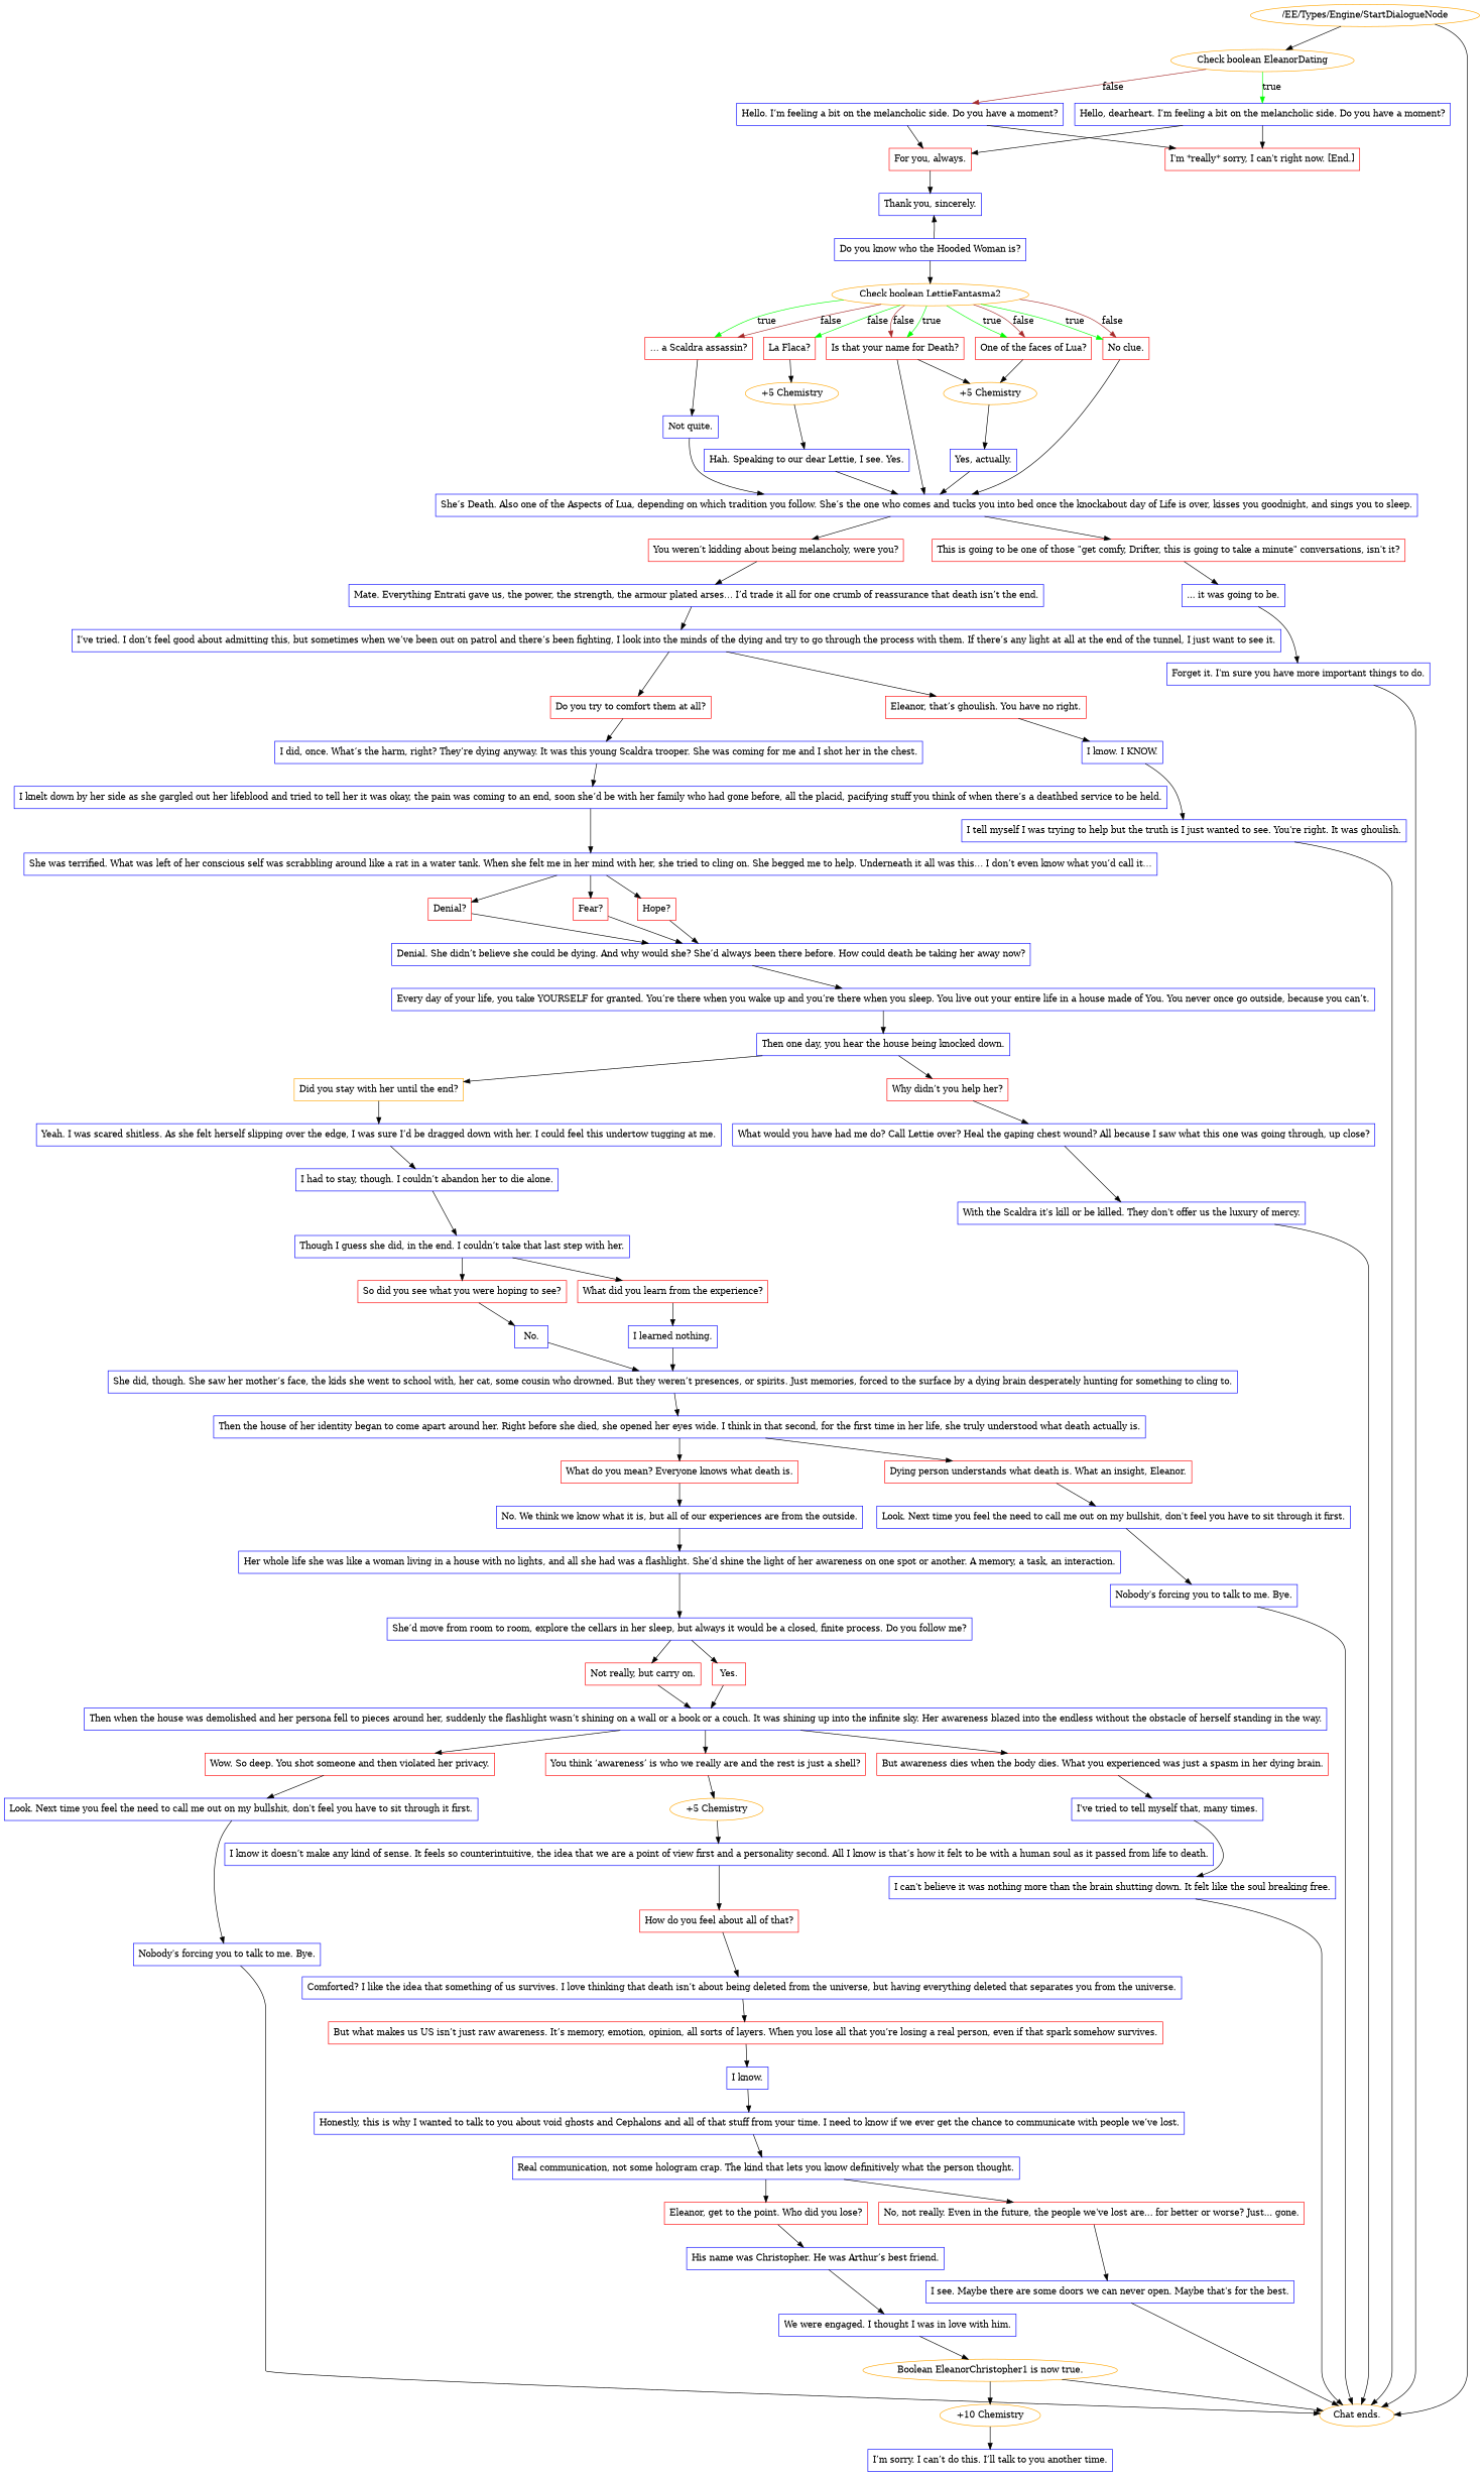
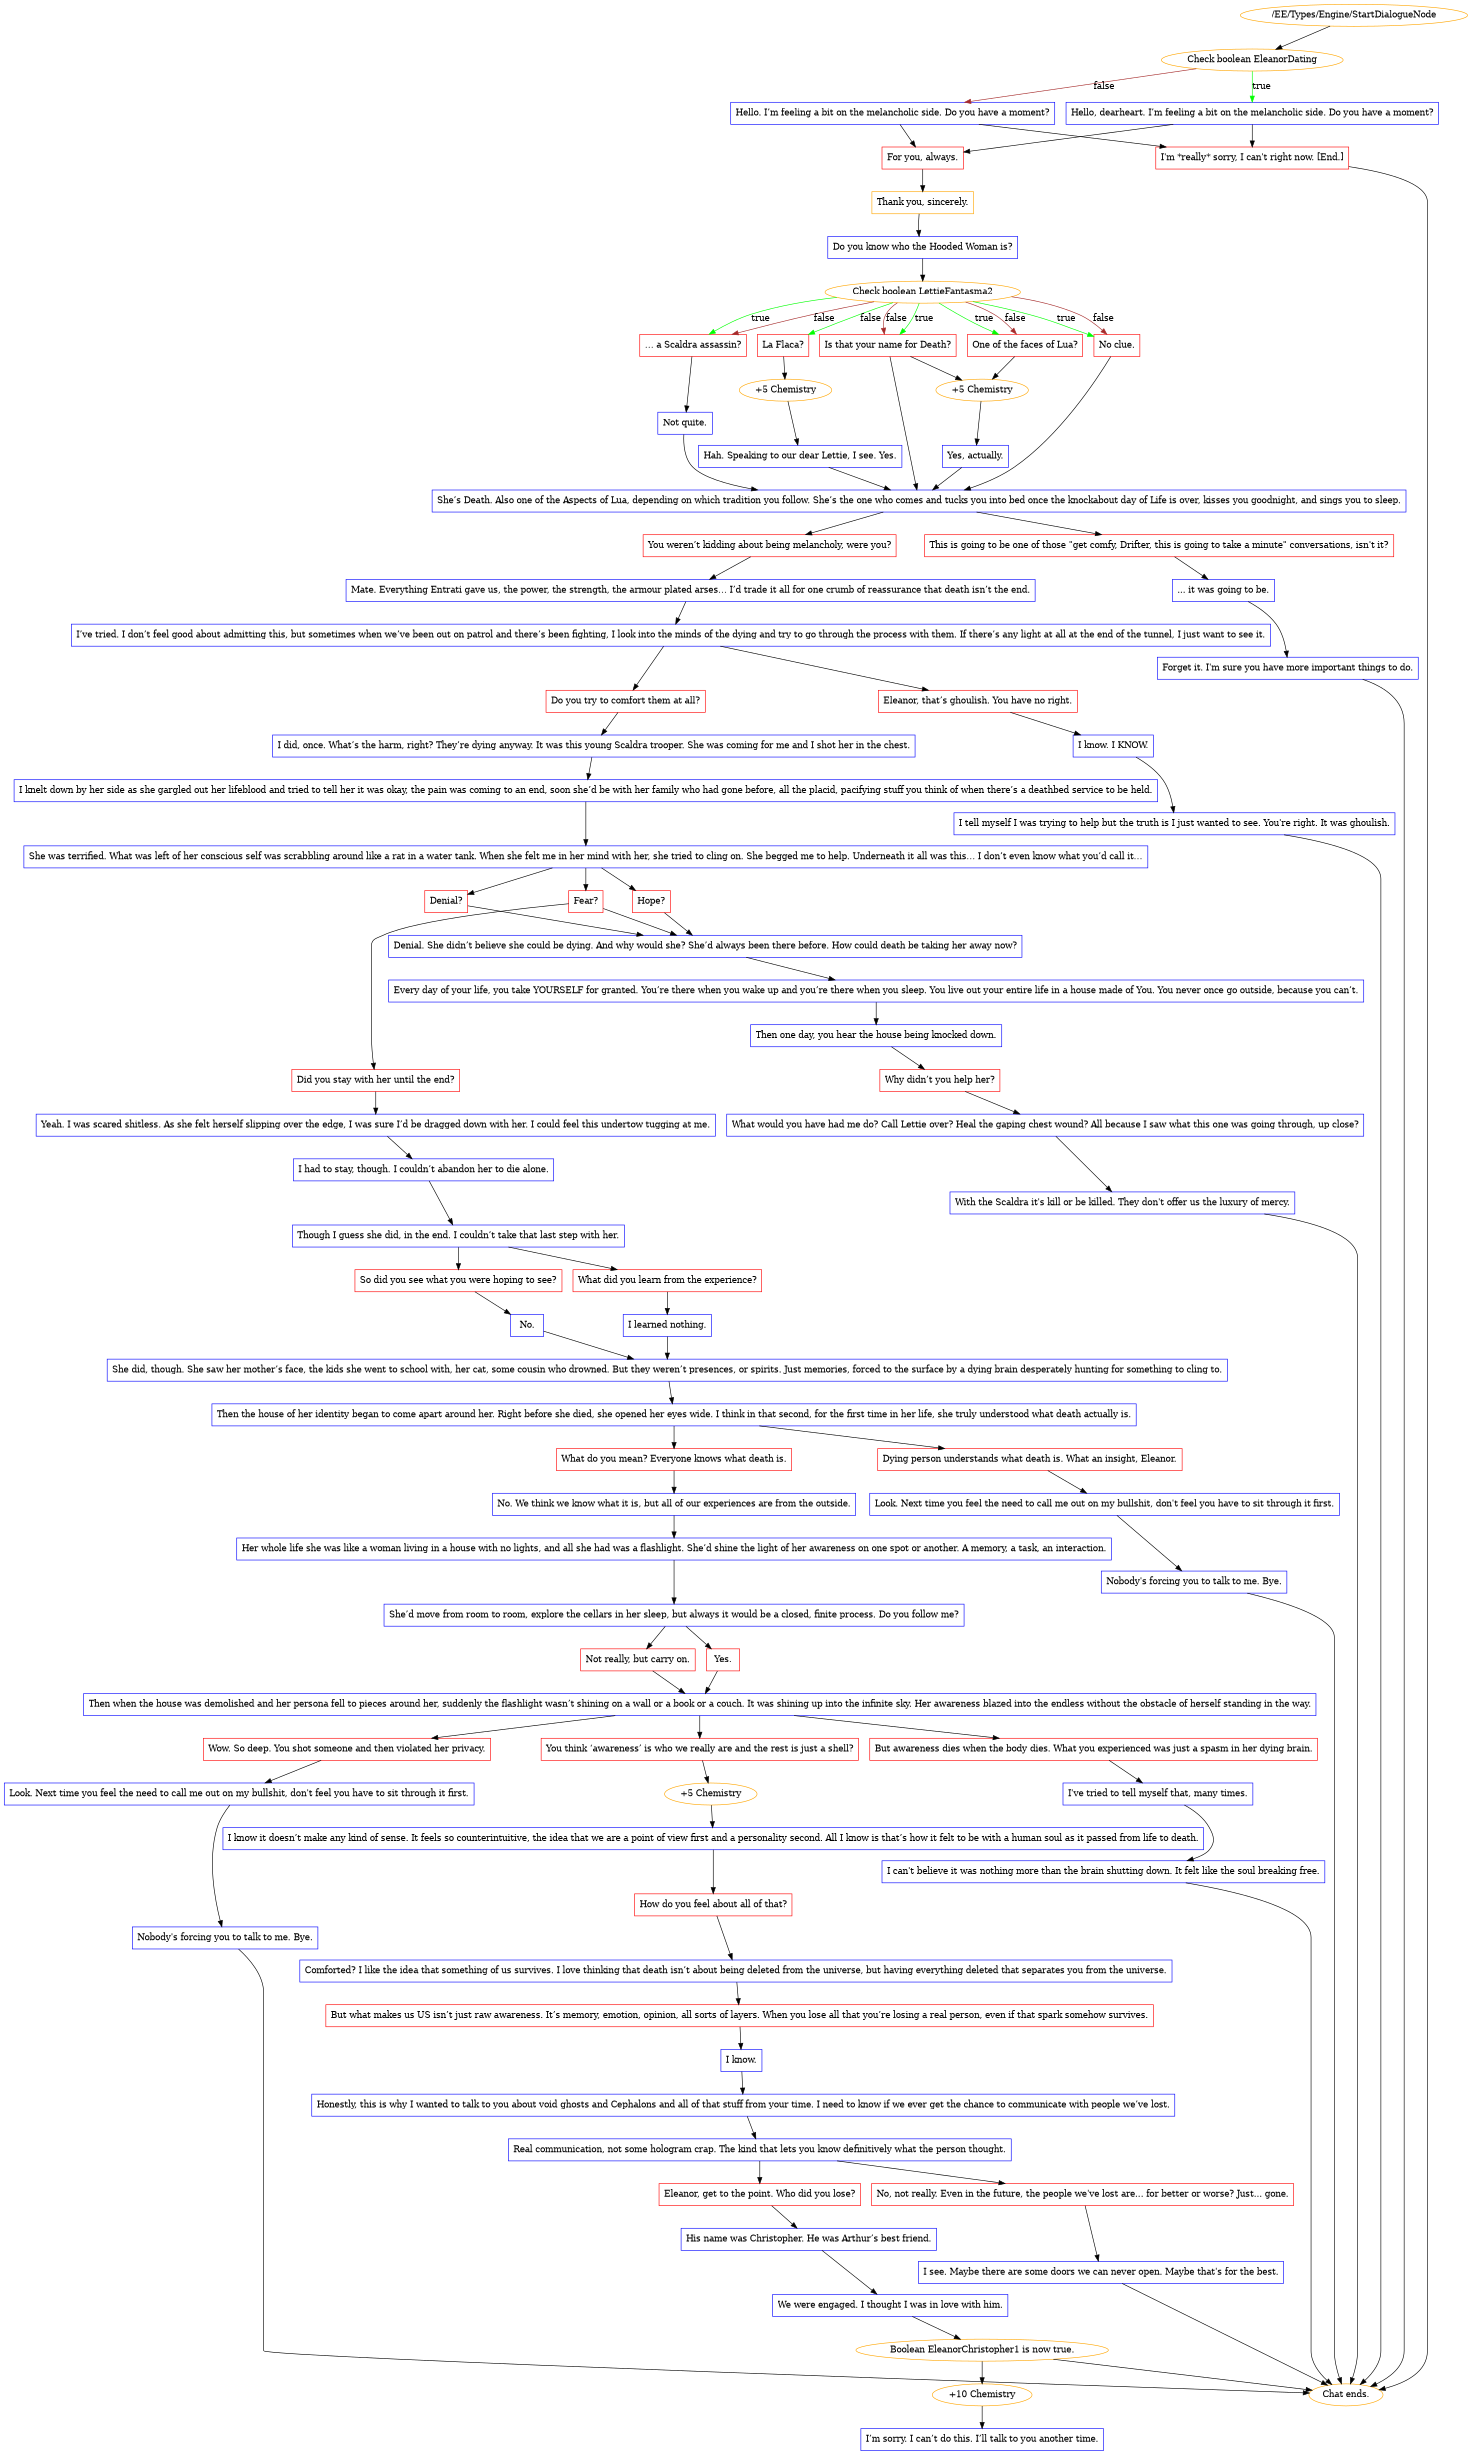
  digraph {
    node [color=blue shape=box]
    n1 [color=orange label="/EE/Types/Engine/StartDialogueNode" shape=""]
    n2 [color=orange label="Check boolean EleanorDating" shape=""]
    n3 [label="Hello, dearheart. I’m feeling a bit on the melancholic side. Do you have a moment?"]
    n4 [label="Hello. I’m feeling a bit on the melancholic side. Do you have a moment?"]
    n5 [color=red label="For you, always."]
    n6 [color=red label="I'm *really* sorry, I can't right now. [End.]"]
-   n7 [label="Thank you, sincerely."]
+   n7 [color=orange label="Thank you, sincerely."]
    "Chat ends." [color=orange shape=""]
    n9 [label="Do you know who the Hooded Woman is?"]
    n10 [color=orange label="Check boolean LettieFantasma2" shape=""]
    n11 [color=red label="La Flaca?"]
    n12 [color=red label="… a Scaldra assassin?"]
    n13 [color=red label="One of the faces of Lua?"]
    n14 [color=red label="Is that your name for Death?"]
    n15 [color=red label="No clue."]
    n16 [color=orange label="+5 Chemistry" shape=""]
    n17 [label="Not quite."]
    n18 [color=orange label="+5 Chemistry" shape=""]
    n19 [label="She’s Death. Also one of the Aspects of Lua, depending on which tradition you follow. She’s the one who comes and tucks you into bed once the knockabout day of Life is over, kisses you goodnight, and sings you to sleep."]
    n20 [label="Hah. Speaking to our dear Lettie, I see. Yes."]
    n21 [label="Yes, actually."]
    n22 [color=red label="You weren’t kidding about being melancholy, were you?"]
    n23 [color=red label="This is going to be one of those \"get comfy, Drifter, this is going to take a minute\" conversations, isn't it?"]
    n24 [label="Mate. Everything Entrati gave us, the power, the strength, the armour plated arses… I’d trade it all for one crumb of reassurance that death isn’t the end."]
    n25 [label="... it was going to be."]
    n26 [label="I’ve tried. I don’t feel good about admitting this, but sometimes when we’ve been out on patrol and there’s been fighting, I look into the minds of the dying and try to go through the process with them. If there’s any light at all at the end of the tunnel, I just want to see it."]
    n27 [label="Forget it. I'm sure you have more important things to do."]
    n28 [color=red label="Eleanor, that’s ghoulish. You have no right."]
    n29 [color=red label="Do you try to comfort them at all?"]
    n30 [label="I know. I KNOW."]
    n31 [label="I did, once. What’s the harm, right? They’re dying anyway. It was this young Scaldra trooper. She was coming for me and I shot her in the chest."]
    n32 [label="I tell myself I was trying to help but the truth is I just wanted to see. You're right. It was ghoulish."]
    n33 [label="I knelt down by her side as she gargled out her lifeblood and tried to tell her it was okay, the pain was coming to an end, soon she’d be with her family who had gone before, all the placid, pacifying stuff you think of when there’s a deathbed service to be held."]
    n34 [label="She was terrified. What was left of her conscious self was scrabbling around like a rat in a water tank. When she felt me in her mind with her, she tried to cling on. She begged me to help. Underneath it all was this… I don’t even know what you’d call it…"]
    n35 [color=red label="Hope?"]
    n36 [color=red label="Fear?"]
    n37 [color=red label="Denial?"]
    n38 [label="Denial. She didn’t believe she could be dying. And why would she? She’d always been there before. How could death be taking her away now?"]
    n39 [label="Every day of your life, you take YOURSELF for granted. You’re there when you wake up and you’re there when you sleep. You live out your entire life in a house made of You. You never once go outside, because you can’t."]
    n40 [label="Then one day, you hear the house being knocked down."]
    n41 [color=red label="Why didn’t you help her?"]
-   n42 [color=orange label="Did you stay with her until the end?"]
+   n42 [color=red label="Did you stay with her until the end?"]
    n43 [label="What would you have had me do? Call Lettie over? Heal the gaping chest wound? All because I saw what this one was going through, up close?"]
    n44 [label="Yeah. I was scared shitless. As she felt herself slipping over the edge, I was sure I’d be dragged down with her. I could feel this undertow tugging at me."]
    n45 [label="With the Scaldra it's kill or be killed. They don't offer us the luxury of mercy."]
    n46 [label="I had to stay, though. I couldn’t abandon her to die alone."]
    n47 [label="Though I guess she did, in the end. I couldn’t take that last step with her."]
    n48 [color=red label="What did you learn from the experience?"]
    n49 [color=red label="So did you see what you were hoping to see?"]
    n50 [label="I learned nothing."]
    n51 [label="No."]
    n52 [label="She did, though. She saw her mother’s face, the kids she went to school with, her cat, some cousin who drowned. But they weren’t presences, or spirits. Just memories, forced to the surface by a dying brain desperately hunting for something to cling to."]
    n53 [label="Then the house of her identity began to come apart around her. Right before she died, she opened her eyes wide. I think in that second, for the first time in her life, she truly understood what death actually is."]
    n54 [color=red label="Dying person understands what death is. What an insight, Eleanor."]
    n55 [color=red label="What do you mean? Everyone knows what death is."]
    n56 [label="Look. Next time you feel the need to call me out on my bullshit, don't feel you have to sit through it first."]
    n57 [label="No. We think we know what it is, but all of our experiences are from the outside."]
    n58 [label="Nobody's forcing you to talk to me. Bye."]
    n59 [label="Her whole life she was like a woman living in a house with no lights, and all she had was a flashlight. She’d shine the light of her awareness on one spot or another. A memory, a task, an interaction."]
    n60 [label="She’d move from room to room, explore the cellars in her sleep, but always it would be a closed, finite process. Do you follow me?"]
    n61 [color=red label="Not really, but carry on."]
    n62 [color=red label="Yes."]
    n63 [label="Then when the house was demolished and her persona fell to pieces around her, suddenly the flashlight wasn’t shining on a wall or a book or a couch. It was shining up into the infinite sky. Her awareness blazed into the endless without the obstacle of herself standing in the way."]
    n64 [color=red label="But awareness dies when the body dies. What you experienced was just a spasm in her dying brain."]
    n65 [color=red label="You think ‘awareness’ is who we really are and the rest is just a shell?"]
    n66 [color=red label="Wow. So deep. You shot someone and then violated her privacy."]
    n67 [label="I've tried to tell myself that, many times."]
    n68 [color=orange label="+5 Chemistry" shape=""]
    n69 [label="Look. Next time you feel the need to call me out on my bullshit, don't feel you have to sit through it first."]
    n70 [label="I can't believe it was nothing more than the brain shutting down. It felt like the soul breaking free."]
    n71 [label="I know it doesn’t make any kind of sense. It feels so counterintuitive, the idea that we are a point of view first and a personality second. All I know is that’s how it felt to be with a human soul as it passed from life to death."]
    n72 [label="Nobody's forcing you to talk to me. Bye."]
    n73 [color=red label="How do you feel about all of that?"]
    n74 [label="Comforted? I like the idea that something of us survives. I love thinking that death isn’t about being deleted from the universe, but having everything deleted that separates you from the universe."]
    n75 [color=red label="But what makes us US isn’t just raw awareness. It’s memory, emotion, opinion, all sorts of layers. When you lose all that you’re losing a real person, even if that spark somehow survives."]
    n76 [label="I know."]
    n77 [label="Honestly, this is why I wanted to talk to you about void ghosts and Cephalons and all of that stuff from your time. I need to know if we ever get the chance to communicate with people we’ve lost."]
    n78 [label="Real communication, not some hologram crap. The kind that lets you know definitively what the person thought."]
    n79 [color=red label="No, not really. Even in the future, the people we've lost are... for better or worse? Just... gone."]
    n80 [color=red label="Eleanor, get to the point. Who did you lose?"]
    n81 [label="I see. Maybe there are some doors we can never open. Maybe that's for the best."]
    n82 [label="His name was Christopher. He was Arthur’s best friend."]
    n83 [label="We were engaged. I thought I was in love with him."]
    n84 [color=orange label="Boolean EleanorChristopher1 is now true." shape=""]
    n85 [color=orange label="+10 Chemistry" shape=""]
    n86 [label="I’m sorry. I can’t do this. I’ll talk to you another time."]
    n1 -> n2
    n2 -> n3 [color=green label=true]
    n2 -> n4 [color=brown label=false]
    n3 -> n5
    n3 -> n6
    n4 -> n5
    n4 -> n6
    n5 -> n7
-   n1 -> "Chat ends."
-   n9 -> n7
+   n6 -> "Chat ends."
+   n7 -> n9
    n9 -> n10
    n10 -> n11 [color=green label=false]
    n10 -> n12 [color=green label=true]
    n10 -> n12 [color=brown label=false]
    n10 -> n13 [color=green label=true]
    n10 -> n13 [color=brown label=false]
    n10 -> n14 [color=green label=true]
    n10 -> n14 [color=brown label=false]
    n10 -> n15 [color=green label=true]
    n10 -> n15 [color=brown label=false]
    n11 -> n16
    n12 -> n17
    n13 -> n18
    n14 -> n18
    n14 -> n19
    n15 -> n19
    n16 -> n20
    n17 -> n19
    n18 -> n21
    n19 -> n22
    n19 -> n23
    n20 -> n19
    n21 -> n19
    n22 -> n24
    n23 -> n25
    n24 -> n26
    n25 -> n27
    n26 -> n28
    n26 -> n29
    n27 -> "Chat ends."
    n28 -> n30
    n29 -> n31
    n30 -> n32
    n31 -> n33
    n32 -> "Chat ends."
    n33 -> n34
    n34 -> n35
    n34 -> n36
    n34 -> n37
    n35 -> n38
    n36 -> n38
    n37 -> n38
    n38 -> n39
    n39 -> n40
    n40 -> n41
-   n40 -> n42
+   n36 -> n42
    n41 -> n43
    n42 -> n44
    n43 -> n45
    n44 -> n46
    n45 -> "Chat ends."
    n46 -> n47
    n47 -> n48
    n47 -> n49
    n48 -> n50
    n49 -> n51
    n50 -> n52
    n51 -> n52
    n52 -> n53
    n53 -> n54
    n53 -> n55
    n54 -> n56
    n55 -> n57
    n56 -> n58
    n57 -> n59
    n58 -> "Chat ends."
    n59 -> n60
    n60 -> n61
    n60 -> n62
    n61 -> n63
    n62 -> n63
    n63 -> n64
    n63 -> n65
    n63 -> n66
    n64 -> n67
    n65 -> n68
    n66 -> n69
    n67 -> n70
    n68 -> n71
    n69 -> n72
    n70 -> "Chat ends."
    n71 -> n73
    n72 -> "Chat ends."
    n73 -> n74
    n74 -> n75
    n75 -> n76
    n76 -> n77
    n77 -> n78
    n78 -> n79
    n78 -> n80
    n79 -> n81
    n80 -> n82
    n81 -> "Chat ends."
    n82 -> n83
    n83 -> n84
    n84 -> "Chat ends."
    n84 -> n85
    n85 -> n86
  }
